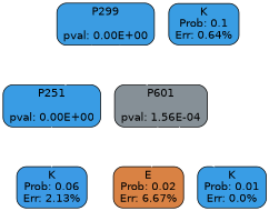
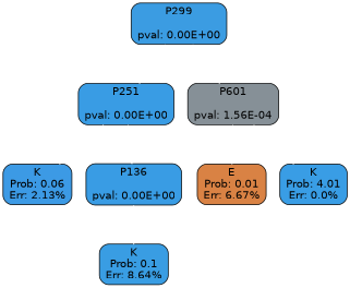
  digraph {
    splines=straight
    node [color=black fillcolor="#399ce4" fontcolor=black fontname=helvetica shape=box style="filled, rounded"]
    edge [color=white fontcolor=white fontname=helvetica]
    n1 [fillcolor="#3b9ce2" label="P299\n\npval: 0.00E+00"]
    n2 [label="P251\n\npval: 0.00E+00"]
    n3 [fillcolor="#869097" label="P601\n\npval: 1.56E-04"]
    n4 [fillcolor="#3c9ae5" label="K\nProb: 0.06\nErr: 2.13%"]
-   n6 [fillcolor="#d98244" label="E\nProb: 0.02\nErr: 6.67%"]
-   n7 [fillcolor="#399de5" label="K\nProb: 0.01\nErr: 0.0%"]
-   n8 [fillcolor="#399de3" label="K\nProb: 0.1\nErr: 0.64%"]
+   n5 [label="P136\n\npval: 0.00E+00"]
+   n6 [fillcolor="#d98244" label="E\nProb: 0.01\nErr: 6.67%"]
+   n7 [fillcolor="#399de5" label="K\nProb: 4.01\nErr: 0.0%"]
+   n8 [fillcolor="#399de3" label="K\nProb: 0.1\nErr: 8.64%"]
    n1 -> n2 [label=ELN]
    n1 -> n3 [label=K]
    n2 -> n4 [label=D]
+   n2 -> n5 [label=XKEG]
    n3 -> n6 [label=S]
    n3 -> n7 [label=T]
+   n5 -> n8 [label=AE]
  }
